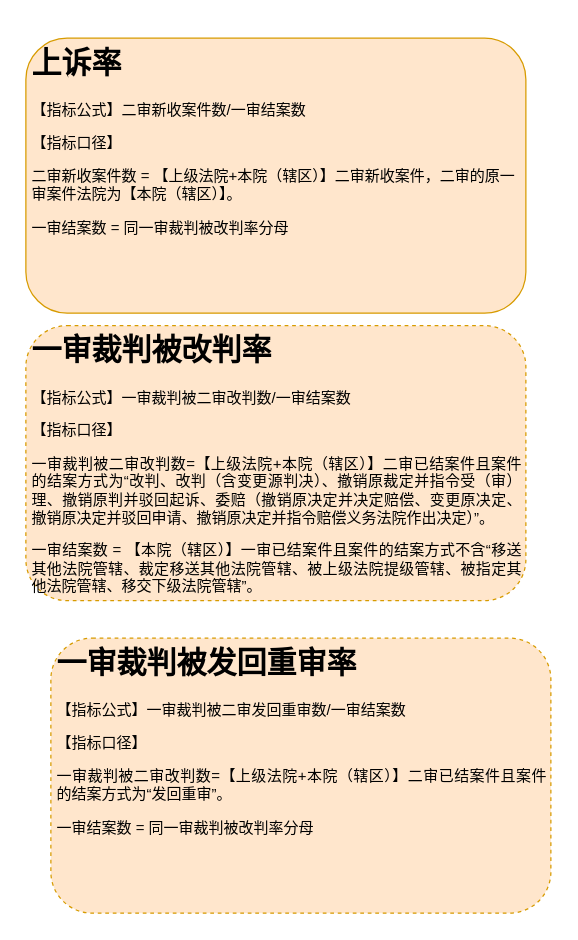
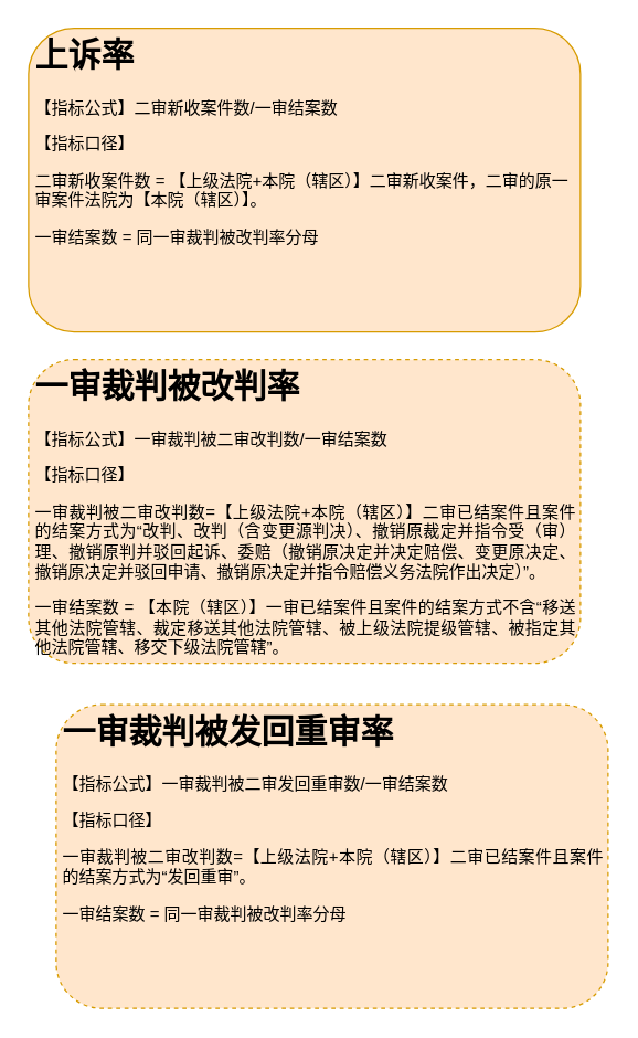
  <mxCell id="0" />
  <mxCell id="1" parent="0" />
- <mxCell id="2" value="&lt;h1&gt;上诉率&lt;br&gt;&lt;/h1&gt;&lt;p style=&quot;line-height: 120%;&quot;&gt;【指标公式】二审新收案件数/一审结案数&lt;/p&gt;&lt;p style=&quot;line-height: 120%;&quot;&gt;【指标口径】&lt;/p&gt;&lt;p style=&quot;line-height: 120%;&quot;&gt;二审新收案件数 = 【上级法院+本院（辖区）】二审新收案件，二审的原一审案件法院为【本院（辖区）】。&lt;/p&gt;&lt;p style=&quot;line-height: 120%;&quot;&gt;一审结案数 = 同一审裁判被改判率分母&lt;br&gt;&lt;/p&gt;" style="text;html=1;strokeColor=#d79b00;fillColor=#ffe6cc;spacing=5;spacingTop=-20;whiteSpace=wrap;overflow=hidden;rounded=1;" vertex="1" parent="1"><mxGeometry x="20" y="30" width="400" height="220" as="geometry" /></mxCell>
+ <mxCell id="2" value="&lt;h1&gt;上诉率&lt;br&gt;&lt;/h1&gt;&lt;p style=&quot;line-height: 120%;&quot;&gt;【指标公式】二审新收案件数/一审结案数&lt;/p&gt;&lt;p style=&quot;line-height: 120%;&quot;&gt;【指标口径】&lt;/p&gt;&lt;p style=&quot;line-height: 120%;&quot;&gt;二审新收案件数 = 【上级法院+本院（辖区）】二审新收案件，二审的原一审案件法院为【本院（辖区）】。&lt;/p&gt;&lt;p style=&quot;line-height: 120%;&quot;&gt;一审结案数 = 同一审裁判被改判率分母&lt;br&gt;&lt;/p&gt;" style="text;html=1;strokeColor=#d79b00;fillColor=#ffe6cc;spacing=5;spacingTop=-20;whiteSpace=wrap;overflow=hidden;rounded=1;" vertex="1" parent="1"><mxGeometry x="20" y="20" width="400" height="220" as="geometry" /></mxCell>
  <mxCell id="3" value="&lt;h1&gt;一审裁判被改判率&lt;/h1&gt;&lt;p&gt;【指标公式】一审裁判被二审改判数/一审结案数&lt;/p&gt;&lt;p&gt;【指标口径】&lt;/p&gt;&lt;p align=&quot;justify&quot;&gt;一审裁判被二审改判数=【上级法院+本院（辖区）】二审已结案件且案件的结案方式为“改判、改判（含变更源判决）、撤销原裁定并指令受（审）理、撤销原判并驳回起诉、委赔（撤销原决定并决定赔偿、变更原决定、撤销原决定并驳回申请、撤销原决定并指令赔偿义务法院作出决定）”。&lt;/p&gt;&lt;p align=&quot;justify&quot;&gt;一审结案数 = 【本院（辖区）】一审已结案件且案件的结案方式不含“移送其他法院管辖、裁定移送其他法院管辖、被上级法院提级管辖、被指定其他法院管辖、移交下级法院管辖”。&lt;br&gt;&lt;/p&gt;" style="text;html=1;strokeColor=#d79b00;fillColor=#ffe6cc;spacing=5;spacingTop=-20;whiteSpace=wrap;overflow=hidden;rounded=1;dashed=1;strokeWidth=1;" vertex="1" parent="1"><mxGeometry x="20" y="260" width="400" height="220" as="geometry" /></mxCell>
  <mxCell id="4" value="&lt;h1&gt;一审裁判被发回重审率&lt;/h1&gt;&lt;p&gt;【指标公式】一审裁判被二审发回重审数/一审结案数&lt;/p&gt;&lt;p&gt;【指标口径】&lt;/p&gt;&lt;p align=&quot;justify&quot;&gt;一审裁判被二审改判数=【上级法院+本院（辖区）】二审已结案件且案件的结案方式为“发回重审”。&lt;/p&gt;&lt;p align=&quot;justify&quot;&gt;一审结案数 = 同一审裁判被改判率分母&lt;br&gt;&lt;/p&gt;" style="text;html=1;strokeColor=#d79b00;fillColor=#ffe6cc;spacing=5;spacingTop=-20;whiteSpace=wrap;overflow=hidden;rounded=1;dashed=1;strokeWidth=1;" vertex="1" parent="1"><mxGeometry x="40" y="510" width="400" height="220" as="geometry" /></mxCell>
